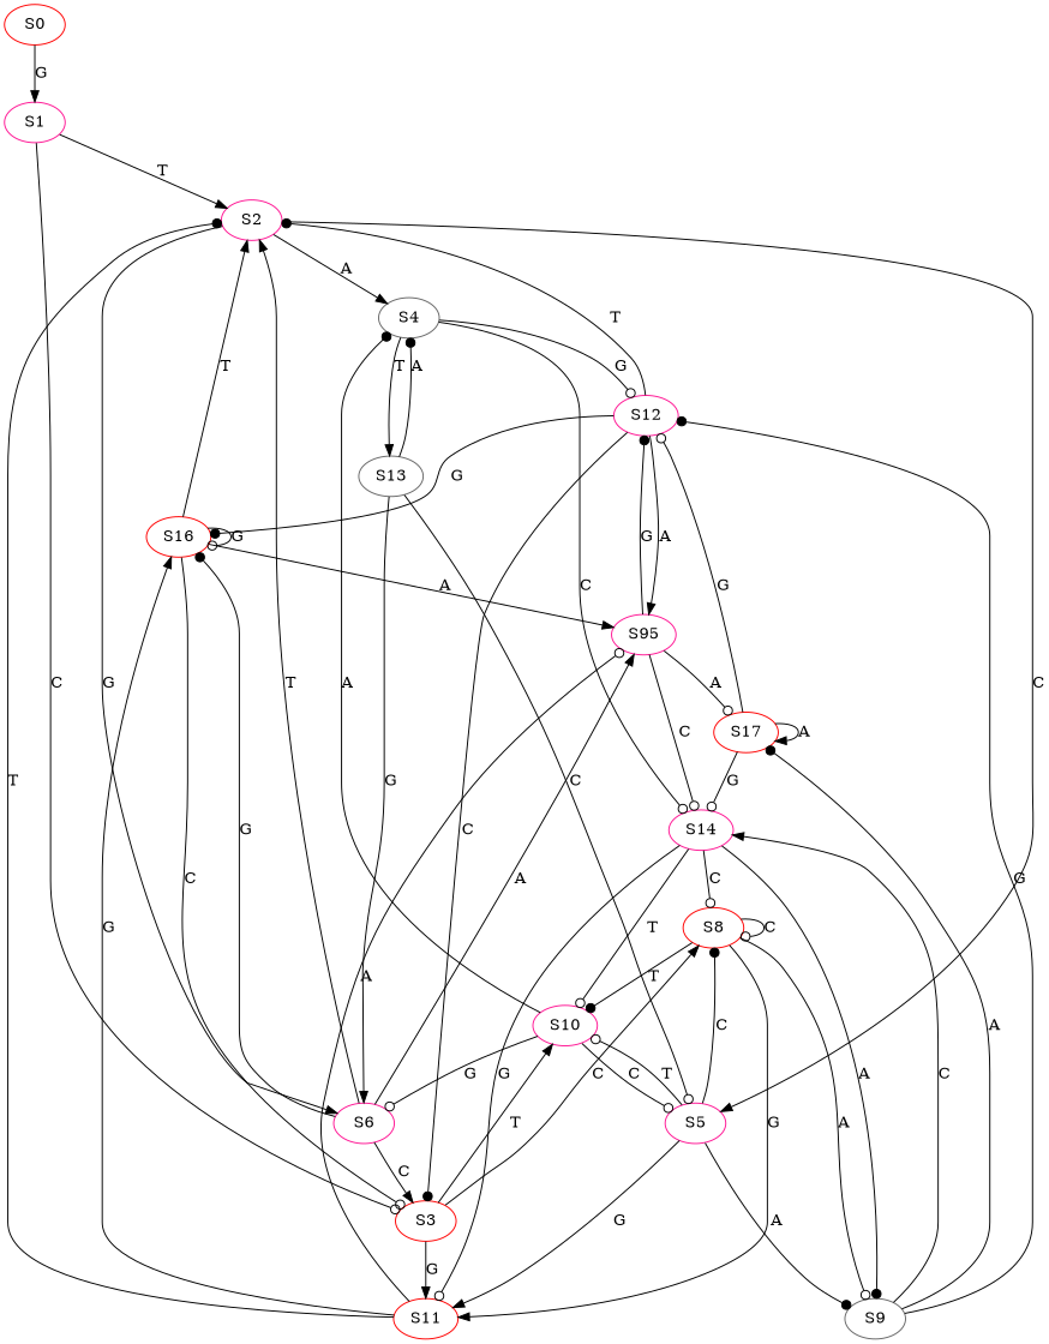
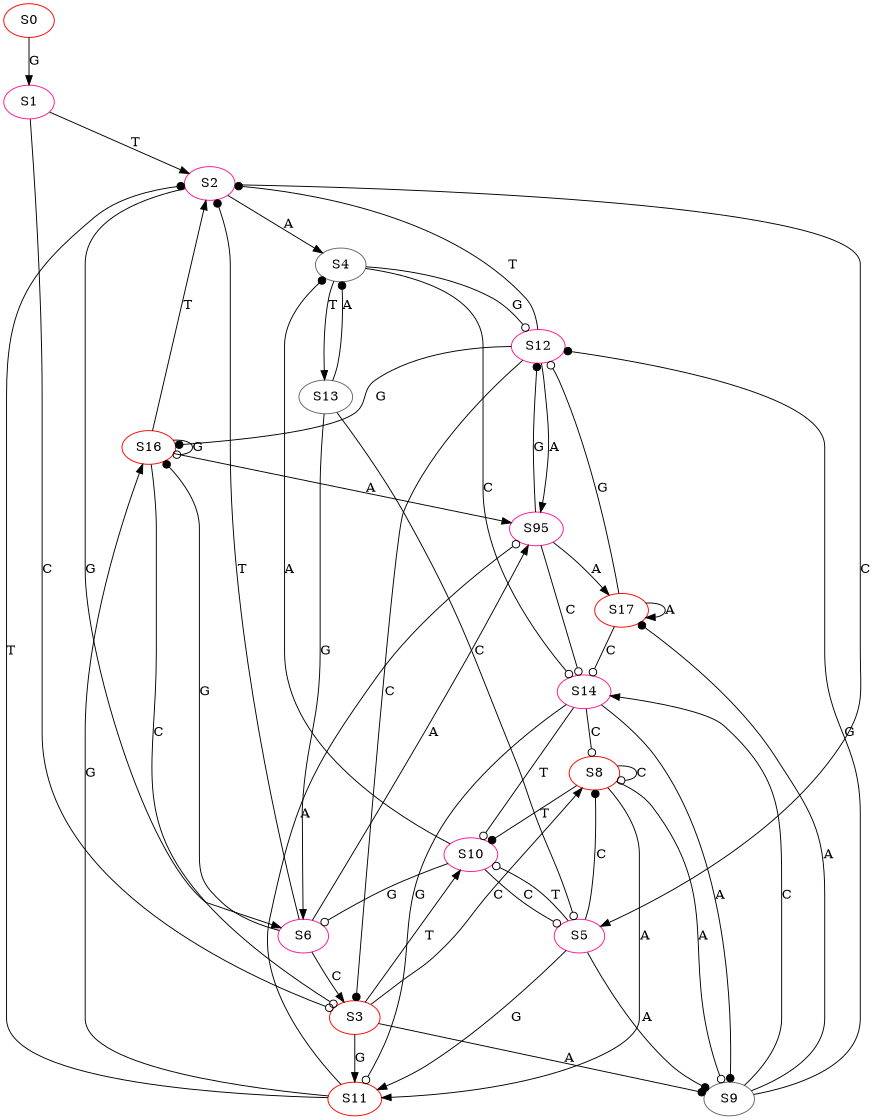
  strict digraph {
    node [color=deeppink]
    edge [arrowhead=normal]
    S0 [color=red]
    S1
    S2
    S3 [color=red]
    S4 [color=gray40]
    S5
    S6
    S8 [color=red]
    S9 [color=gray40]
    S10
    S11 [color=red]
    S12
    S13 [color=gray40]
    S14
    n15 [label=S95]
    S16 [color=red]
    S17 [color=red]
    S0 -> S1 [label=G]
    S1 -> S2 [label=T]
    S1 -> S3 [arrowhead=odot label=C]
    S2 -> S4 [label=A]
    S2 -> S5 [label=C]
    S2 -> S6 [label=G]
    S3 -> S8 [label=C]
+   S3 -> S9 [arrowhead=dot label=A]
    S3 -> S10 [label=T]
    S3 -> S11 [label=G]
    S4 -> S12 [arrowhead=odot label=G]
    S4 -> S13 [label=T]
    S4 -> S14 [arrowhead=odot label=C]
    S5 -> S8 [arrowhead=dot label=C]
    S5 -> S9 [arrowhead=dot label=A]
    S5 -> S10 [arrowhead=odot label=T]
    S5 -> S11 [label=G]
-   S6 -> S2 [label=T]
+   S6 -> S2 [arrowhead=dot label=T]
    S6 -> S3 [label=C]
    S6 -> n15 [label=A]
    S6 -> S16 [arrowhead=dot label=G]
    S8 -> S8 [arrowhead=odot label=C]
    S8 -> S9 [arrowhead=odot label=A]
    S8 -> S10 [arrowhead=dot label=T]
-   S8 -> S11 [label=G]
+   S8 -> S11 [label=A]
    S9 -> S12 [arrowhead=dot label=G]
    S9 -> S14 [label=C]
    S9 -> S17 [arrowhead=dot label=A]
    S10 -> S4 [arrowhead=dot label=A]
    S10 -> S5 [arrowhead=odot label=C]
    S10 -> S6 [arrowhead=odot label=G]
    S11 -> S2 [arrowhead=dot label=T]
    S11 -> n15 [arrowhead=odot label=A]
    S11 -> S16 [label=G]
    S12 -> S2 [arrowhead=dot label=T]
    S12 -> S3 [arrowhead=dot label=C]
    S12 -> n15 [label=A]
    S12 -> S16 [arrowhead=dot label=G]
    S13 -> S4 [arrowhead=dot label=A]
    S13 -> S5 [arrowhead=odot label=C]
    S13 -> S6 [label=G]
    S14 -> S8 [arrowhead=odot label=C]
    S14 -> S9 [arrowhead=dot label=A]
    S14 -> S10 [arrowhead=odot label=T]
    S14 -> S11 [arrowhead=odot label=G]
    n15 -> S12 [arrowhead=dot label=G]
    n15 -> S14 [arrowhead=odot label=C]
-   n15 -> S17 [arrowhead=odot label=A]
+   n15 -> S17 [label=A]
    S16 -> S2 [label=T]
    S16 -> S3 [arrowhead=odot label=C]
    S16 -> n15 [label=A]
    S16 -> S16 [arrowhead=odot label=G]
    S17 -> S12 [arrowhead=odot label=G]
-   S17 -> S14 [arrowhead=odot label=G]
+   S17 -> S14 [arrowhead=odot label=C]
    S17 -> S17 [label=A]
  }
